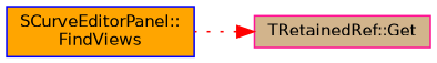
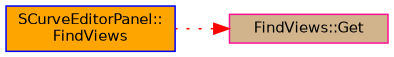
  digraph {
    rankdir=RL
    node [fontname=Helvetica fontsize=10 shape=box style=filled]
-   n1 [color=deeppink fillcolor=tan fontcolor=black height=0.2 label="TRetainedRef::Get" width=0.4]
+   n1 [color=deeppink fillcolor=tan fontcolor=black height=0.2 label="FindViews::Get" width=0.4]
    n2 [color=blue fillcolor=orange height=0.2 label="SCurveEditorPanel::\lFindViews" width=0.4]
    n1 -> n2 [color=red dir=back fontname=Helvetica fontsize=10 labelfontname=Helvetica labelfontsize=10 style=dotted]
  }
